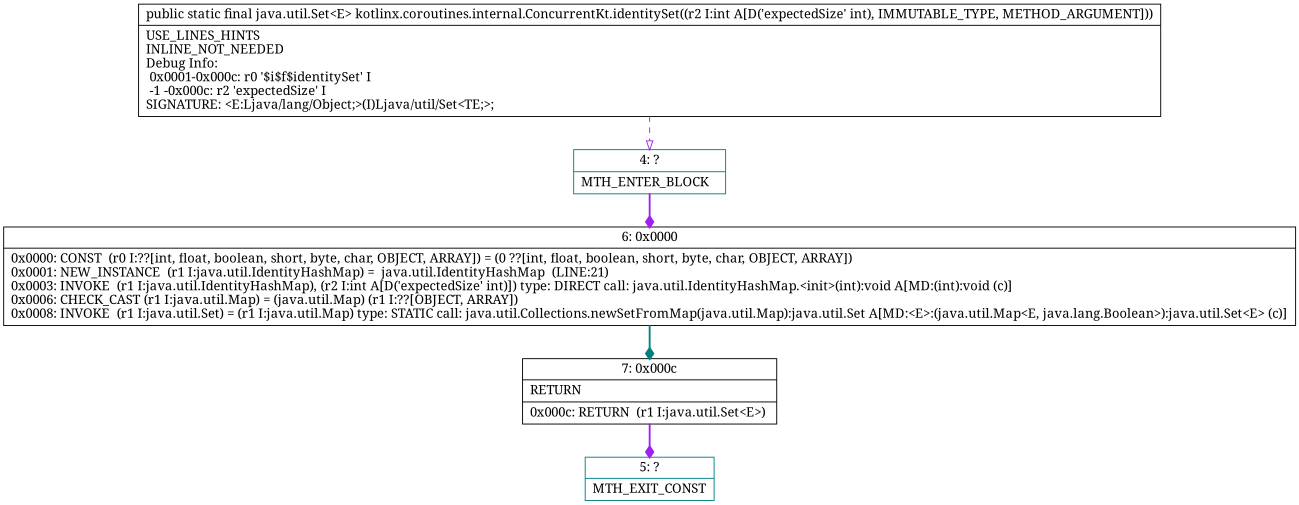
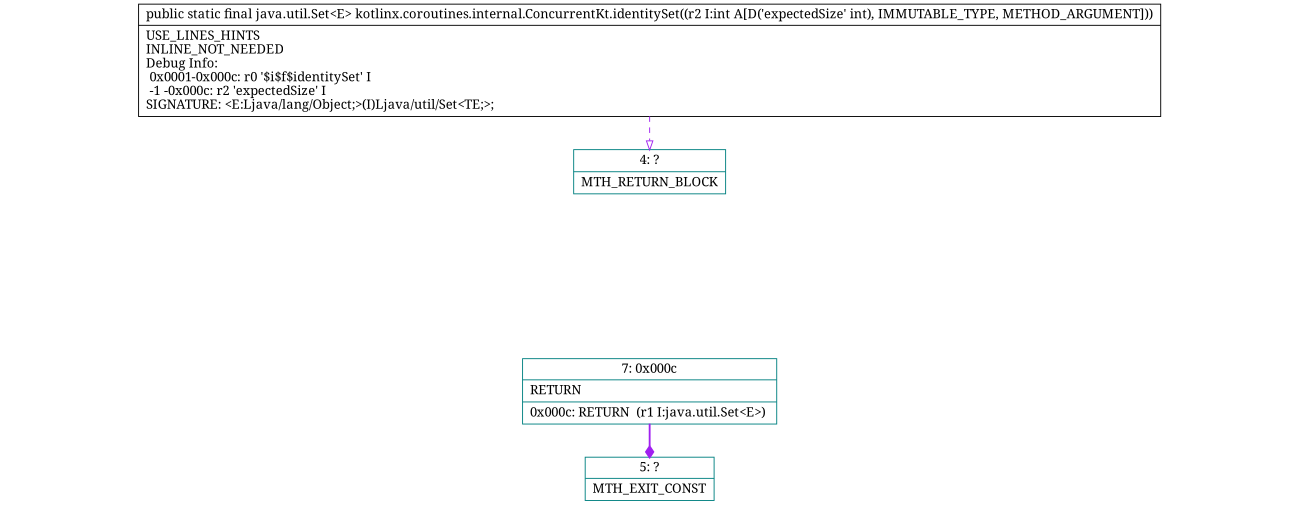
  digraph {
    fontname="Noto Serif"
    node [color=teal fontname="Noto Serif" shape=record]
    edge [arrowhead=diamond color=purple fontname="Noto Serif" style=bold]
-   n1 [label="{4\:\ ?|MTH_ENTER_BLOCK\l}"]
-   n2 [color=black label="{6\:\ 0x0000|0x0000: CONST  (r0 I:??[int, float, boolean, short, byte, char, OBJECT, ARRAY]) = (0 ??[int, float, boolean, short, byte, char, OBJECT, ARRAY]) \l0x0001: NEW_INSTANCE  (r1 I:java.util.IdentityHashMap) =  java.util.IdentityHashMap  (LINE:21)\l0x0003: INVOKE  (r1 I:java.util.IdentityHashMap), (r2 I:int A[D('expectedSize' int)]) type: DIRECT call: java.util.IdentityHashMap.\<init\>(int):void A[MD:(int):void (c)]\l0x0006: CHECK_CAST (r1 I:java.util.Map) = (java.util.Map) (r1 I:??[OBJECT, ARRAY]) \l0x0008: INVOKE  (r1 I:java.util.Set) = (r1 I:java.util.Map) type: STATIC call: java.util.Collections.newSetFromMap(java.util.Map):java.util.Set A[MD:\<E\>:(java.util.Map\<E, java.lang.Boolean\>):java.util.Set\<E\> (c)]\l}"]
-   n3 [color=black label="{7\:\ 0x000c|RETURN\l|0x000c: RETURN  (r1 I:java.util.Set\<E\>) \l}"]
+   n1 [label="{4\:\ ?|MTH_RETURN_BLOCK\l}"]
+   n3 [label="{7\:\ 0x000c|RETURN\l|0x000c: RETURN  (r1 I:java.util.Set\<E\>) \l}"]
    n4 [label="{5\:\ ?|MTH_EXIT_CONST\l}"]
    n5 [color=black label="{public static final java.util.Set\<E\> kotlinx.coroutines.internal.ConcurrentKt.identitySet((r2 I:int A[D('expectedSize' int), IMMUTABLE_TYPE, METHOD_ARGUMENT]))  | USE_LINES_HINTS\lINLINE_NOT_NEEDED\lDebug Info:\l  0x0001\-0x000c: r0 '$i$f$identitySet' I\l  \-1 \-0x000c: r2 'expectedSize' I\lSIGNATURE: \<E:Ljava\/lang\/Object;\>(I)Ljava\/util\/Set\<TE;\>;\l}"]
-   n1 -> n2
-   n2 -> n3 [color=teal]
    n3 -> n4
    n5 -> n1 [arrowhead=onormal style=dashed]
  }
